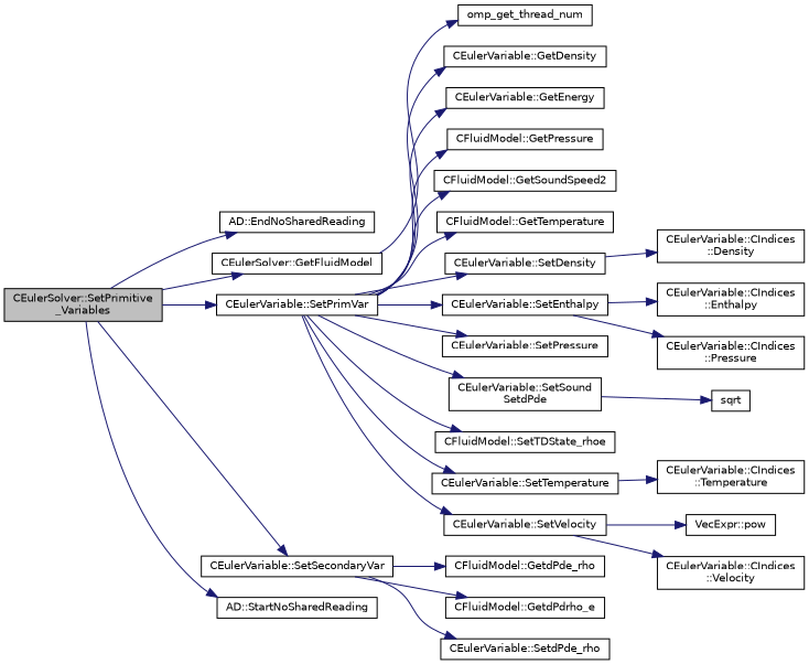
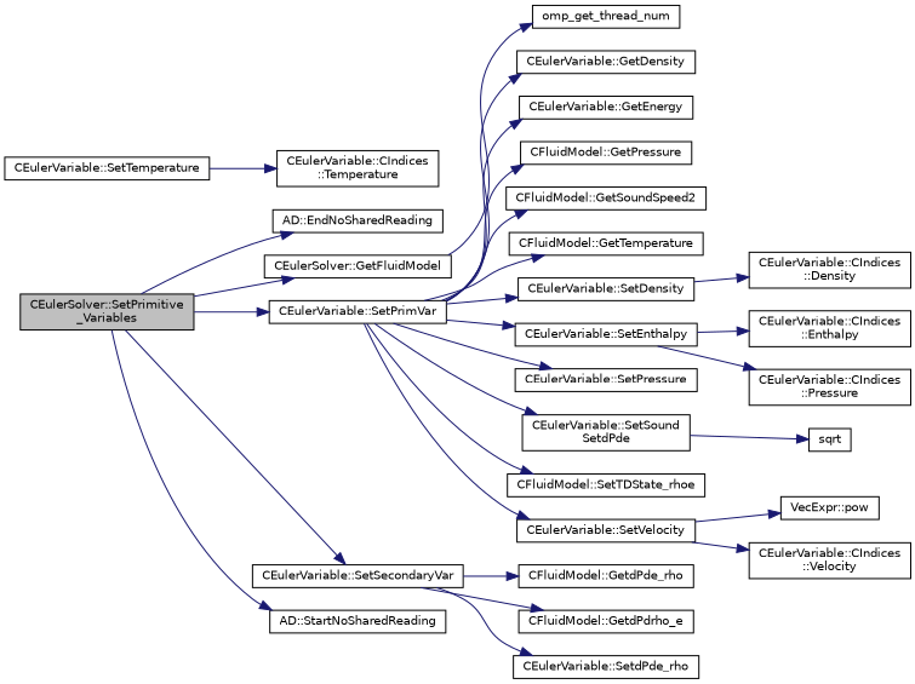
  digraph {
    rankdir=LR
    node [color=black fillcolor=white fontname=Helvetica fontsize=10 shape=record style=filled]
    edge [color=midnightblue fontname=Helvetica fontsize=10 labelfontname=Helvetica labelfontsize=10 style=solid]
    n1 [fillcolor=grey75 fontcolor=black height=0.2 label="CEulerSolver::SetPrimitive\l_Variables" width=0.4]
    n2 [height=0.2 label="AD::EndNoSharedReading" width=0.4]
    n3 [height=0.2 label="CEulerSolver::GetFluidModel" width=0.4]
    n4 [height=0.2 label="CEulerVariable::SetPrimVar" width=0.4]
    n5 [height=0.2 label="CEulerVariable::SetSecondaryVar" width=0.4]
    n6 [height=0.2 label="AD::StartNoSharedReading" width=0.4]
    n7 [height=0.2 label=omp_get_thread_num width=0.4]
    n8 [height=0.2 label="CEulerVariable::GetDensity" width=0.4]
    n9 [height=0.2 label="CEulerVariable::GetEnergy" width=0.4]
    n10 [height=0.2 label="CFluidModel::GetPressure" width=0.4]
    n11 [height=0.2 label="CFluidModel::GetSoundSpeed2" width=0.4]
    n12 [height=0.2 label="CFluidModel::GetTemperature" width=0.4]
    n13 [height=0.2 label="CEulerVariable::SetDensity" width=0.4]
    n14 [height=0.2 label="CEulerVariable::SetEnthalpy" width=0.4]
    n15 [height=0.2 label="CEulerVariable::SetPressure" width=0.4]
    n16 [height=0.2 label="CEulerVariable::SetSound\lSetdPde" width=0.4]
    n17 [height=0.2 label="CFluidModel::SetTDState_rhoe" width=0.4]
    n18 [height=0.2 label="CEulerVariable::SetTemperature" width=0.4]
    n19 [height=0.2 label="CEulerVariable::SetVelocity" width=0.4]
    n20 [height=0.2 label="CFluidModel::GetdPde_rho" width=0.4]
    n21 [height=0.2 label="CFluidModel::GetdPdrho_e" width=0.4]
    n22 [height=0.2 label="CEulerVariable::SetdPde_rho" width=0.4]
    n23 [height=0.2 label="CEulerVariable::CIndices\l::Density" width=0.4]
    n24 [height=0.2 label="CEulerVariable::CIndices\l::Enthalpy" width=0.4]
    n25 [height=0.2 label="CEulerVariable::CIndices\l::Pressure" width=0.4]
    n26 [height=0.2 label=sqrt width=0.4]
    n27 [height=0.2 label="CEulerVariable::CIndices\l::Temperature" width=0.4]
    n28 [height=0.2 label="VecExpr::pow" width=0.4]
    n29 [height=0.2 label="CEulerVariable::CIndices\l::Velocity" width=0.4]
    n1 -> n2
    n1 -> n3
    n1 -> n4
    n1 -> n5
    n1 -> n6
    n3 -> n7
    n4 -> n8
    n4 -> n9
    n4 -> n10
    n4 -> n11
    n4 -> n12
    n4 -> n13
    n4 -> n14
    n4 -> n15
    n4 -> n16
    n4 -> n17
-   n4 -> n18
    n4 -> n19
    n5 -> n20
    n5 -> n21
    n5 -> n22
    n13 -> n23
    n14 -> n24
    n14 -> n25
    n16 -> n26
    n18 -> n27
    n19 -> n28
    n19 -> n29
  }
